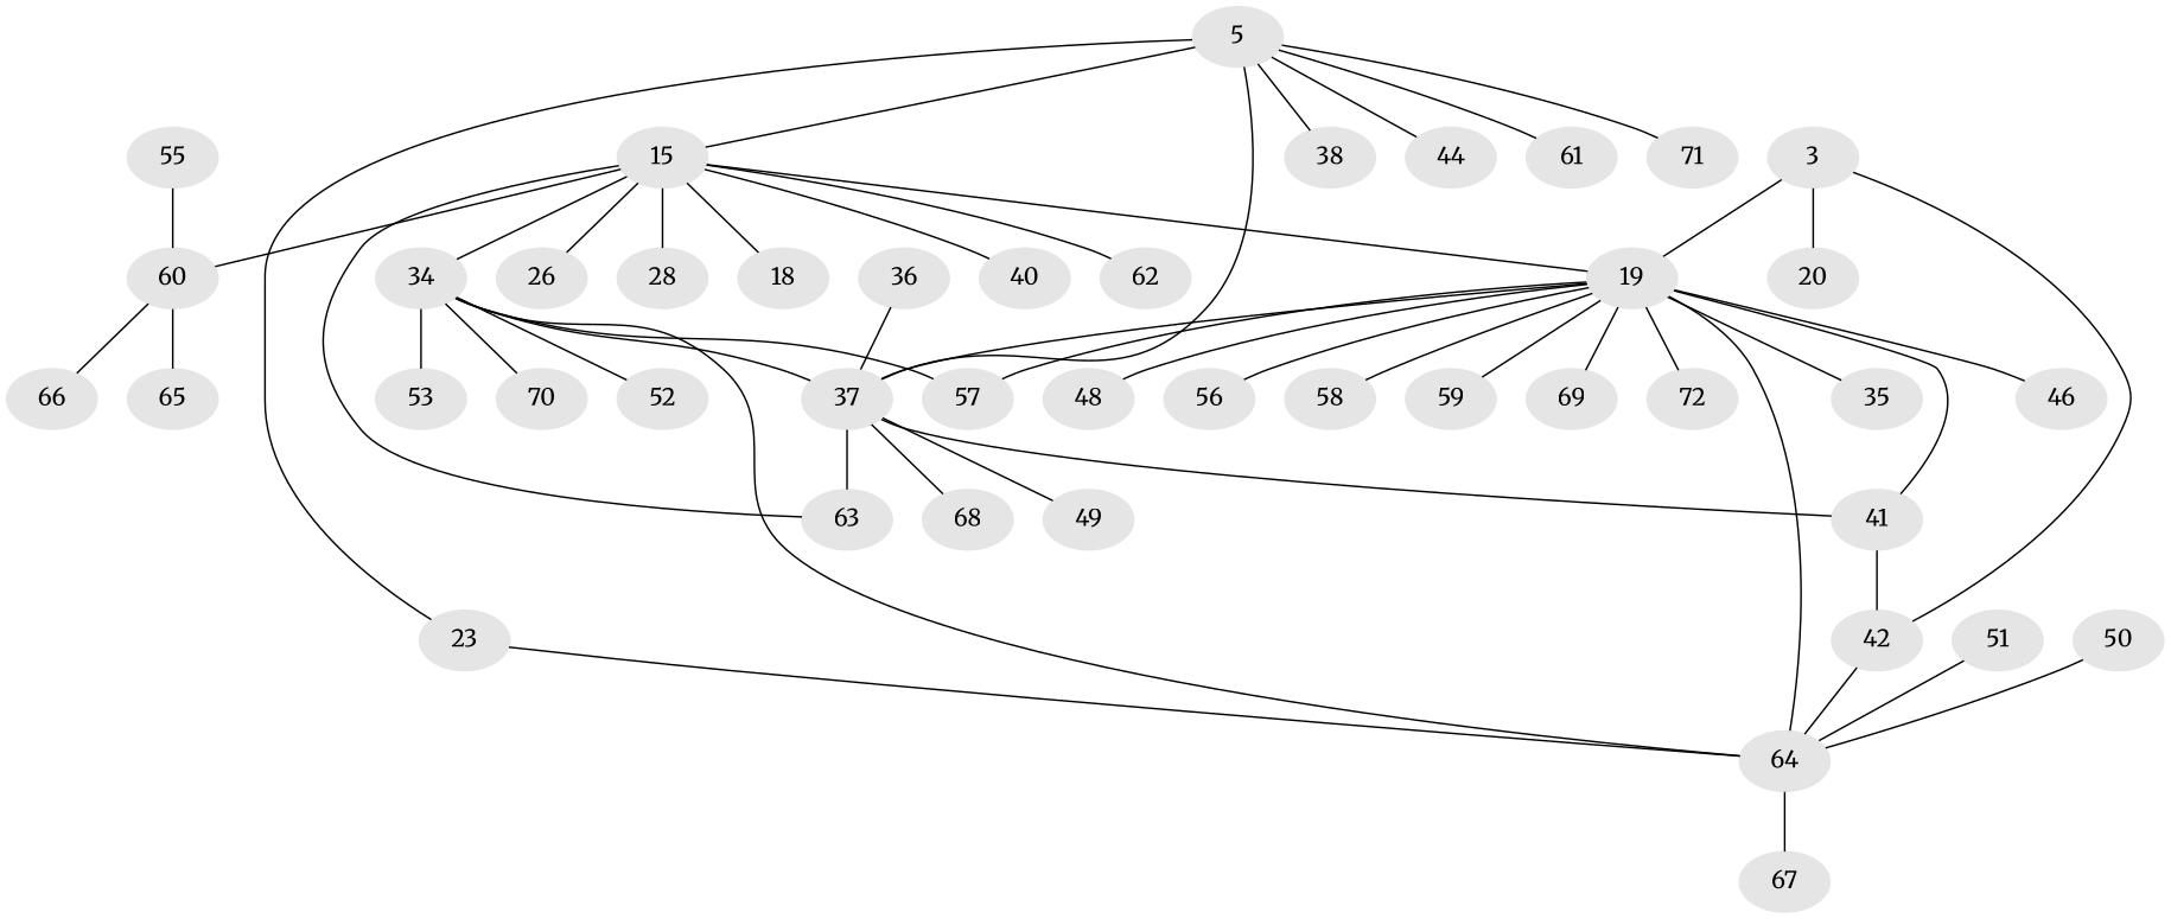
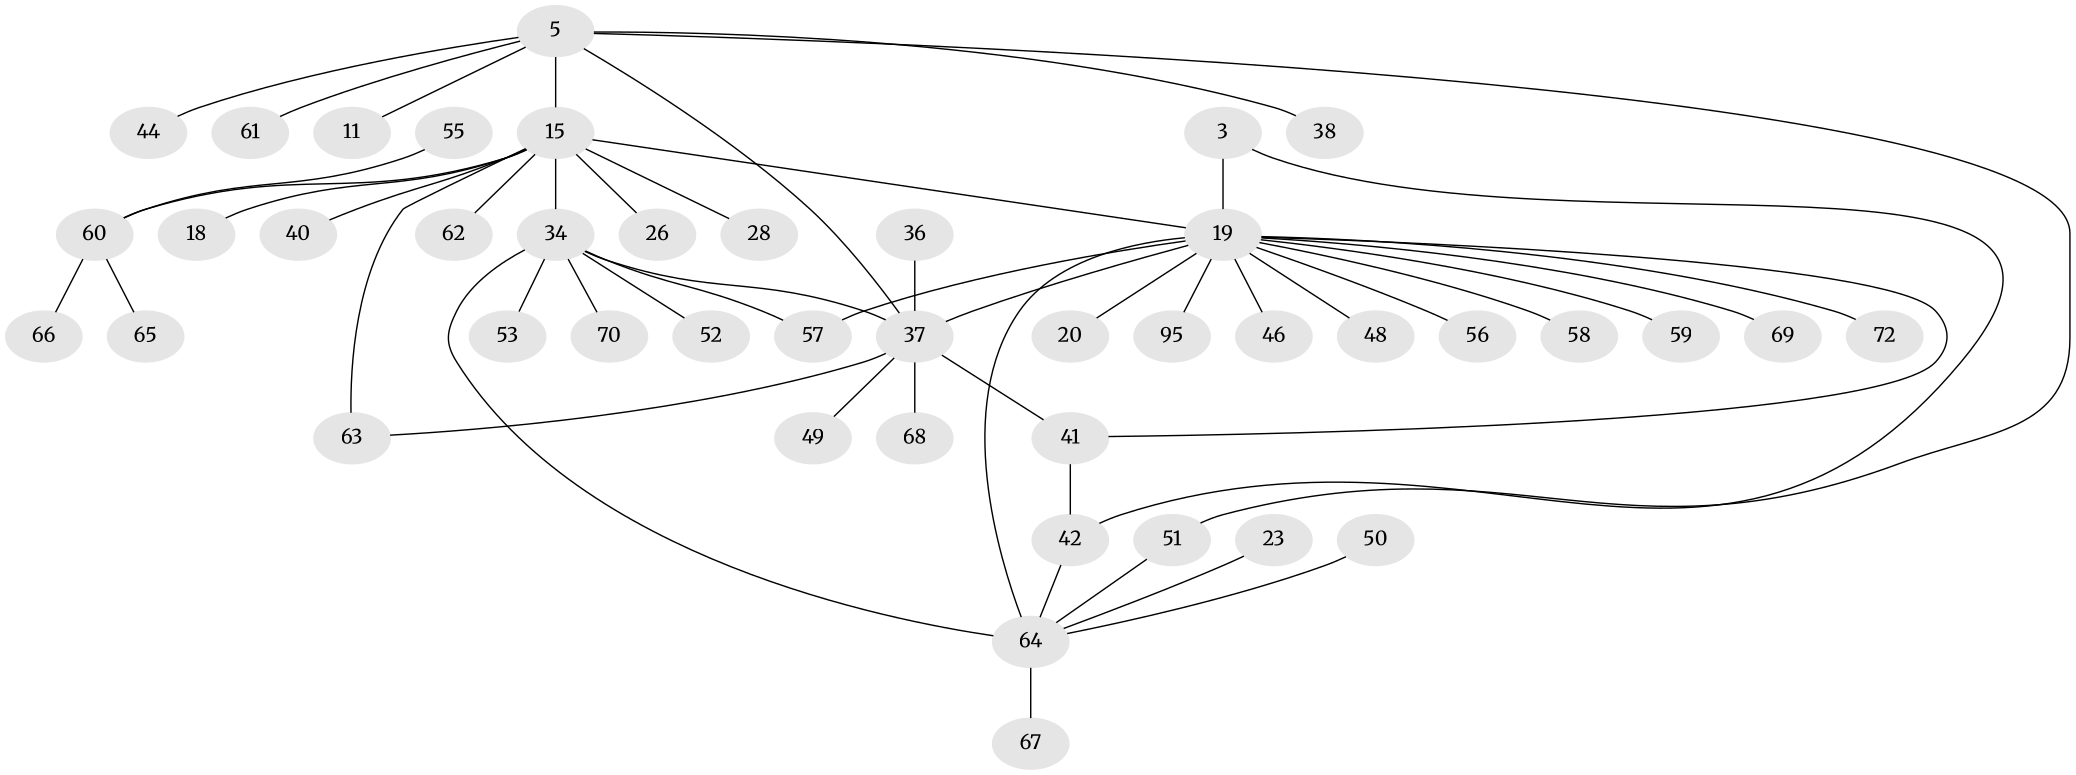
  graph {
    fontname=Merriweather
    node [color=gray90 fontname=Merriweather style=filled]
    edge [fontname=Merriweather]
    19 [super="+14+2+16"]
    37 [super="+6"]
    41 [super="+12"]
    20
-   35
+   35 [label=95]
    46
    48
    56 [super="+24"]
    57 [super="+39"]
    58
    59 [super="+47"]
    64 [super="+21"]
    69
    72
    3
    42 [super="+33"]
    15 [super="+13+11"]
    18
    26
    28
    34 [super="+32"]
    40 [super="+25"]
    60 [super="+22+54"]
    62 [super="+17"]
    63
    5
    38
    44
    51 [super="+45"]
    61
-   71 [super="+30"]
+   71 [super="+30" label=11]
    49
    68
    52
    53
    70
    65
    66
    67
    23
    36
    50
    55
    19 -- 37
    19 -- 41
-   3 -- 20
+   19 -- 20
    19 -- 35
    19 -- 46
    19 -- 48
    19 -- 56
    19 -- 57
    19 -- 58
    19 -- 59
    19 -- 64 [weight=2]
    19 -- 69
    19 -- 72
    37 -- 41 [weight=2]
    37 -- 63
    37 -- 49
    37 -- 68
    41 -- 42
    64 -- 67
    3 -- 19 [weight=3]
    3 -- 42
    42 -- 64
    15 -- 19 [weight=2]
    15 -- 18
    15 -- 26
    15 -- 28
    15 -- 34 [weight=2]
    15 -- 40
    15 -- 60 [weight=2]
    15 -- 62
    15 -- 63 [weight=2]
    34 -- 37
    34 -- 57
    34 -- 64 [weight=2]
    34 -- 52
    34 -- 53
    34 -- 70
    60 -- 65
    60 -- 66
    5 -- 37 [weight=2]
    5 -- 15 [weight=2]
    5 -- 38
    5 -- 44
-   5 -- 23
+   5 -- 51
    5 -- 61
    5 -- 71
    51 -- 64
    23 -- 64
    36 -- 37
    50 -- 64
    55 -- 60
  }
